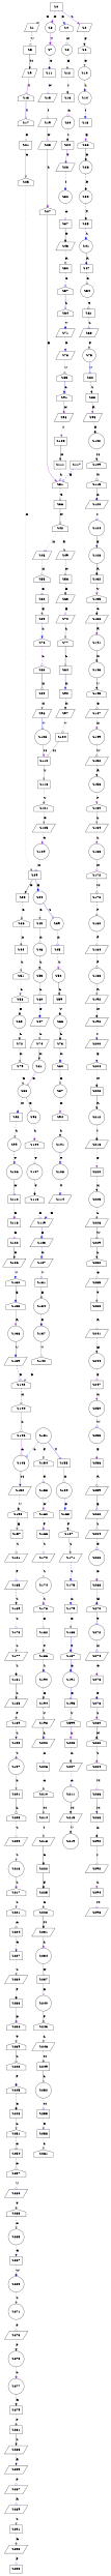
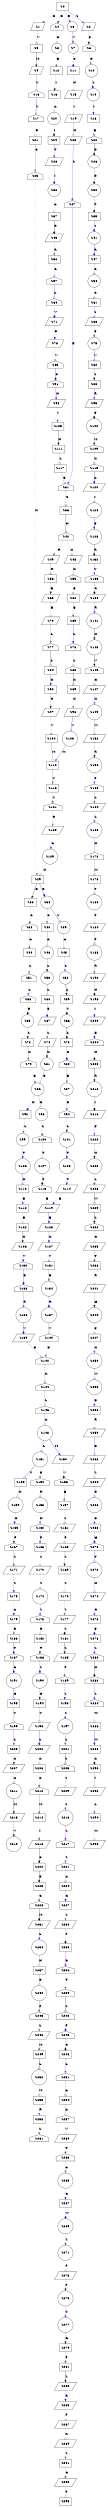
  strict digraph {
    node [shape=box]
    edge [arrowhead=normal color=black style=dotted]
    S1 [shape=parallelogram]
    S0
    S2 [shape=parallelogram]
    S3 [shape=circle]
    S4 [shape=house]
    S5
    S6 [shape=house]
    S7 [shape=circle]
    S8 [shape=circle]
    S9 [shape=parallelogram]
    S10 [shape=circle]
    S11
    S12
    S13 [shape=house]
    S14 [shape=circle]
    S15 [shape=parallelogram]
    S16
    S17 [shape=house]
    S18
    S19 [shape=parallelogram]
    S20 [shape=circle]
    S21
    S22 [shape=house]
    S23 [shape=parallelogram]
    S24
    S25 [shape=house]
    S26 [shape=circle]
    S27 [shape=house]
    S28 [shape=parallelogram]
    S29
    S30 [shape=circle]
    S31 [shape=house]
    S32 [shape=circle]
    S33
    S34 [shape=circle]
    S35
    S36
    S37
    S38 [shape=house]
    S39 [shape=circle]
    S40
    S41 [shape=circle]
    S42 [shape=house]
    S43 [shape=parallelogram]
    S44
    S45
    S46 [shape=circle]
    S47
    S48 [shape=parallelogram]
    S49 [shape=parallelogram]
    S50
    S51 [shape=house]
    S52 [shape=circle]
    S53 [shape=circle]
    S54 [shape=circle]
    S55 [shape=house]
    S56
    S57 [shape=house]
    S58 [shape=house]
    S59
    S60
    S61
    S62
    S63 [shape=parallelogram]
    S64 [shape=house]
    S65 [shape=circle]
    S66 [shape=circle]
    S67 [shape=parallelogram]
    S68 [shape=parallelogram]
    S69
    S70 [shape=parallelogram]
    S71 [shape=parallelogram]
    S72
    S73
    S74 [shape=parallelogram]
    S75 [shape=circle]
    S76 [shape=house]
    S77 [shape=house]
    S78 [shape=parallelogram]
    S79 [shape=house]
    S80 [shape=house]
    S81 [shape=circle]
    S82
    S83 [shape=house]
    S84
    S85 [shape=house]
    S86 [shape=circle]
    S87 [shape=circle]
    S88
    S89
    S90
    S91 [shape=house]
    S92
    S93 [shape=circle]
    S94 [shape=house]
    S95 [shape=parallelogram]
    S96 [shape=parallelogram]
    S97 [shape=parallelogram]
    S98 [shape=parallelogram]
    S99 [shape=circle]
    S100 [shape=house]
    S101 [shape=circle]
    S102 [shape=circle]
    S103 [shape=circle]
    S104
    S105
    S106 [shape=circle]
    S107 [shape=circle]
    S108 [shape=circle]
    S109 [shape=house]
    S110
    S111
    S112
    S113 [shape=house]
    S114 [shape=parallelogram]
    S115 [shape=house]
    S116
    S117
    S118
    S119 [shape=parallelogram]
    S120 [shape=parallelogram]
    S121 [shape=house]
    S122
    S123 [shape=parallelogram]
    S124 [shape=circle]
    S125 [shape=parallelogram]
    S126 [shape=parallelogram]
    S127 [shape=parallelogram]
    S128 [shape=circle]
    S129 [shape=circle]
    S130 [shape=house]
    S131
    S132
    S133 [shape=house]
    S134 [shape=circle]
    S135 [shape=house]
    S136 [shape=circle]
    S137 [shape=circle]
    S138 [shape=parallelogram]
    S139 [shape=parallelogram]
    S140 [shape=house]
    S141 [shape=circle]
    S142 [shape=house]
    S143 [shape=circle]
    S144 [shape=house]
    S145 [shape=house]
    S146 [shape=house]
    S147 [shape=parallelogram]
    S148 [shape=circle]
    S149 [shape=circle]
    S150 [shape=parallelogram]
    S151 [shape=circle]
    S152 [shape=parallelogram]
    S153 [shape=house]
    S154 [shape=house]
    S155
    S156 [shape=circle]
    S157
    S158 [shape=circle]
    S159 [shape=circle]
    S160 [shape=house]
    S161 [shape=parallelogram]
    S162 [shape=house]
    S163
    S164 [shape=parallelogram]
    S165 [shape=parallelogram]
    S166
    S167 [shape=house]
    S168 [shape=circle]
    S169
    S170 [shape=parallelogram]
    S171 [shape=parallelogram]
    S172 [shape=house]
    S173
    S174 [shape=circle]
    S175
    S176
    S177 [shape=parallelogram]
    S178 [shape=house]
    S179
    S180 [shape=circle]
    S181
    S182
    S183
    S184 [shape=parallelogram]
    S185 [shape=parallelogram]
    S186 [shape=house]
    S187 [shape=house]
    S188 [shape=circle]
    S189 [shape=house]
    S190 [shape=circle]
    S191 [shape=circle]
    S192 [shape=parallelogram]
    S193
    S194
    S195
    S196 [shape=parallelogram]
    S197 [shape=circle]
    S198 [shape=parallelogram]
-   S199 [shape=house label=S599]
+   S199 [shape=house]
    S200 [shape=parallelogram]
    S201
    S202 [shape=parallelogram]
    S203
    S204 [shape=house]
    S205 [shape=house]
    S206
    S207 [shape=parallelogram]
    S208
    S209 [shape=parallelogram]
    S210 [shape=house]
    S211 [shape=circle]
    S212 [shape=circle]
    S213 [shape=circle]
    S214
    S215 [shape=parallelogram]
    S216 [shape=parallelogram]
    S217 [shape=house]
    S218 [shape=parallelogram]
    S219 [shape=circle]
    S220
    S221 [shape=house]
    S222
    S223 [shape=circle]
    S224
    S225
    S226 [shape=parallelogram]
    S227
    S228 [shape=house]
    S229
    S230 [shape=parallelogram]
    S231 [shape=parallelogram]
    S232 [shape=house]
    S233
    S234 [shape=circle]
    S235 [shape=parallelogram]
    S236 [shape=house]
    S237
    S238
    S239 [shape=house]
    S240 [shape=circle]
    S241 [shape=parallelogram]
    S242 [shape=house]
    S243 [shape=house]
    S244 [shape=circle]
    S245 [shape=house]
    S246 [shape=parallelogram]
    S247
    S248
    S249
    S250 [shape=circle]
    S251 [shape=house]
    S252 [shape=circle]
    S253 [shape=circle]
    S254
    S255
    S256
    S257 [shape=house]
    S258
    S259 [shape=parallelogram]
    S260 [shape=parallelogram]
    S261 [shape=house]
    S262 [shape=parallelogram]
    S263 [shape=house]
    S264 [shape=parallelogram]
    S265 [shape=circle]
    S266 [shape=circle]
    S267
    S268
    S269 [shape=circle]
    S270 [shape=house]
    S271 [shape=circle]
    S272 [shape=circle]
    S273 [shape=parallelogram]
    S274 [shape=parallelogram]
    S275 [shape=circle]
    S276
    S277 [shape=circle]
    S278
    S279
    S280 [shape=house]
    S281
    S282 [shape=house]
    S283 [shape=parallelogram]
    S284 [shape=house]
    S285 [shape=parallelogram]
    S286
    S287 [shape=parallelogram]
    S288
    S289 [shape=parallelogram]
    S290
    S291
    S292 [shape=parallelogram]
    S293 [shape=parallelogram]
    S294
    S295
    S296 [shape=parallelogram]
    S1 -> S5 [arrowhead=odot label=V style=dashed]
    S0 -> S1 [arrowhead=diamond color=gray40 label=K]
    S0 -> S2 [color=purple label=S style=solid]
    S0 -> S3 [arrowhead=diamond color=purple label=D style=dashed]
    S0 -> S4 [color=blue label=E]
    S2 -> S6 [label=F]
    S3 -> S7 [arrowhead=diamond color=purple label=V style=solid]
    S4 -> S8 [arrowhead=odot color=gray40 label=N]
    S5 -> S9 [label=M style=solid]
    S6 -> S10 [color=gray40 label=D]
    S7 -> S11 [arrowhead=diamond color=blue label=C style=dashed]
    S8 -> S12 [arrowhead=diamond color=gray40 label=E]
    S9 -> S13 [arrowhead=odot color=purple label=Y style=solid]
    S10 -> S14 [arrowhead=diamond color=blue label=S style=dashed]
    S11 -> S15 [arrowhead=odot color=purple label=N]
    S12 -> S16 [label=I]
    S13 -> S17 [arrowhead=odot color=blue label=Y style=solid]
    S14 -> S18 [color=blue label=I style=dashed]
    S15 -> S19 [arrowhead=odot color=gray40 label=I style=dashed]
    S16 -> S20 [arrowhead=odot color=purple label=A]
    S17 -> S21 [arrowhead=odot color=gray40 label=D]
    S18 -> S22 [color=purple label=E]
    S19 -> S23 [arrowhead=odot color=purple label=N style=solid]
    S20 -> S24 [arrowhead=diamond label=I]
    S21 -> S25 [color=gray40 label=G style=solid]
    S22 -> S26 [arrowhead=diamond label=D style=solid]
    S23 -> S27 [arrowhead=diamond color=purple label=L style=solid]
    S24 -> S28 [arrowhead=diamond color=purple label=T style=solid]
    S25 -> S29 [color=gray40 label=K]
    S26 -> S30 [arrowhead=diamond label=D style=dashed]
    S27 -> S31 [color=purple label=E style=solid]
    S28 -> S32 [arrowhead=diamond color=blue label=I style=dashed]
    S29 -> S33 [label=D style=solid]
    S29 -> S34 [arrowhead=diamond color=blue label=E style=solid]
    S30 -> S35 [arrowhead=diamond label=T style=dashed]
    S31 -> S36 [arrowhead=odot label=G style=dashed]
    S32 -> S37 [arrowhead=odot color=purple label=A]
    S33 -> S38 [arrowhead=diamond color=gray40 label=C style=dashed]
    S34 -> S39 [arrowhead=odot color=blue label=S style=solid]
    S34 -> S40 [color=gray40 label=C style=dashed]
    S35 -> S41 [arrowhead=diamond color=blue label=S style=dashed]
    S36 -> S42 [arrowhead=odot label=N style=solid]
    S37 -> S43 [arrowhead=diamond label=D style=solid]
    S38 -> S44 [arrowhead=diamond color=gray40 label=A style=dashed]
    S39 -> S45 [arrowhead=odot color=blue label=A style=dashed]
    S40 -> S46 [arrowhead=odot color=gray40 label=A style=solid]
    S41 -> S47 [arrowhead=diamond color=blue label=R style=solid]
    S42 -> S48 [arrowhead=odot color=blue label=K]
    S42 -> S49 [arrowhead=diamond color=gray40 label=R]
    S43 -> S50 [color=gray40 label=R style=dashed]
    S44 -> S51 [color=gray40 label=L style=dashed]
    S45 -> S52 [color=purple label=L style=dashed]
    S46 -> S53 [label=L style=dashed]
    S47 -> S54 [arrowhead=odot label=C style=dashed]
    S48 -> S55 [arrowhead=odot color=gray40 label=K style=dashed]
    S49 -> S56 [arrowhead=odot label=N style=dashed]
    S50 -> S57 [arrowhead=odot color=blue label=G style=dashed]
    S51 -> S58 [color=purple label=L]
    S52 -> S59 [label=L style=solid]
    S53 -> S60 [arrowhead=odot color=gray40 label=L style=solid]
    S54 -> S61 [arrowhead=odot label=C]
    S55 -> S62 [arrowhead=odot color=blue label=E]
    S56 -> S63 [label=E style=dashed]
    S57 -> S64 [arrowhead=odot color=blue label=L style=solid]
    S58 -> S65 [arrowhead=diamond label=F]
    S59 -> S66 [arrowhead=diamond label=Y]
    S60 -> S67 [arrowhead=diamond color=blue label=F style=dashed]
    S61 -> S68 [arrowhead=odot color=blue label=S style=dashed]
    S62 -> S69 [arrowhead=diamond color=gray40 label=E style=dashed]
    S63 -> S70 [arrowhead=odot color=purple label=E style=dashed]
    S64 -> S71 [arrowhead=diamond color=blue label=V]
    S65 -> S72 [label=L]
    S66 -> S73 [arrowhead=diamond label=L style=solid]
    S67 -> S74 [color=gray40 label=L]
    S68 -> S75 [arrowhead=diamond color=gray40 label=F]
-   S69 -> S76 [color=blue label=L style=dashed]
+   S69 -> S76 [color=blue label=L style=solid]
    S70 -> S77 [color=gray40 label=L style=solid]
    S71 -> S78 [color=blue label=D]
    S72 -> S79 [color=gray40 label=K style=solid]
    S73 -> S80 [arrowhead=diamond color=blue label=K style=dashed]
    S74 -> S81 [label=K style=solid]
    S75 -> S82 [arrowhead=odot color=blue label=V style=solid]
    S76 -> S83 [arrowhead=odot color=purple label=L style=dashed]
    S77 -> S84 [arrowhead=odot label=L style=solid]
    S78 -> S85 [arrowhead=odot label=V]
    S79 -> S86 [arrowhead=diamond color=gray40 label=E]
    S80 -> S87 [color=gray40 label=E style=solid]
    S81 -> S86 [arrowhead=odot color=purple label=E style=solid]
    S82 -> S88 [label=S style=dashed]
    S83 -> S89 [arrowhead=odot label=K style=solid]
    S84 -> S90 [color=blue label=K style=solid]
    S85 -> S91 [arrowhead=diamond color=blue label=C style=solid]
    S86 -> S92 [arrowhead=diamond color=blue label=N]
    S86 -> S93 [arrowhead=odot color=gray40 label=D style=solid]
    S87 -> S94 [color=purple label=D style=dashed]
    S88 -> S95 [color=purple label=R style=solid]
    S89 -> S96 [color=gray40 label=K]
    S90 -> S97 [label=K style=dashed]
    S91 -> S98 [arrowhead=diamond color=purple label=N style=solid]
    S92 -> S99 [color=gray40 label=L style=dashed]
    S93 -> S100 [arrowhead=diamond color=purple label=L]
    S94 -> S101 [label=L]
    S95 -> S102 [arrowhead=diamond label=F]
    S96 -> S103 [arrowhead=odot color=blue label=V style=solid]
    S97 -> S104 [arrowhead=odot label=V]
    S98 -> S105 [color=purple label=I]
    S99 -> S106 [color=blue label=T style=dashed]
    S100 -> S107 [arrowhead=odot color=gray40 label=T style=dashed]
    S101 -> S108 [color=blue label=T style=solid]
    S102 -> S109 [label=M]
    S103 -> S110 [color=purple label=M style=solid]
    S104 -> S110 [arrowhead=odot color=gray40 label=M style=solid]
    S105 -> S111 [label=N style=solid]
    S106 -> S112 [arrowhead=odot color=blue label=N style=solid]
    S107 -> S113 [arrowhead=diamond label=T style=dashed]
    S108 -> S114 [color=blue label=T]
    S109 -> S115 [arrowhead=odot label=K]
    S110 -> S116 [color=gray40 label=Y style=solid]
-   S111 -> S31 [arrowhead=odot color=blue label=L]
+   S111 -> S117 [arrowhead=odot color=blue label=L]
    S112 -> S118 [arrowhead=diamond color=purple label=E style=dashed]
    S113 -> S119 [arrowhead=odot color=purple label=E]
    S114 -> S119 [color=blue label=E]
    S115 -> S120 [arrowhead=diamond color=blue label=A style=solid]
    S116 -> S121 [arrowhead=diamond color=gray40 label=Y style=dashed]
    S117 -> S31 [arrowhead=odot color=blue label=E style=dashed]
    S118 -> S122 [arrowhead=odot color=purple label=E]
    S119 -> S123 [color=blue label=E style=solid]
    S120 -> S124 [arrowhead=odot color=blue label=I]
    S121 -> S125 [color=gray40 label=D style=dashed]
    S122 -> S126 [label=K style=solid]
    S123 -> S127 [color=blue label=K style=dashed]
    S124 -> S128 [color=blue label=F style=solid]
    S125 -> S129 [arrowhead=diamond color=purple label=G]
    S126 -> S130 [color=blue label=V]
    S127 -> S131 [arrowhead=odot color=blue label=V]
    S128 -> S132 [arrowhead=diamond label=R style=solid]
    S129 -> S29 [arrowhead=odot color=blue label=K]
    S130 -> S133 [arrowhead=diamond color=blue label=E style=solid]
    S131 -> S134 [arrowhead=diamond color=gray40 label=E style=solid]
    S132 -> S135 [color=purple label=Y style=solid]
    S133 -> S136 [color=purple label=R style=solid]
    S134 -> S137 [arrowhead=diamond color=blue label=R style=dashed]
    S135 -> S138 [arrowhead=diamond label=C style=dashed]
    S136 -> S139 [arrowhead=diamond color=blue label=V style=solid]
    S137 -> S140 [arrowhead=odot color=gray40 label=V style=solid]
    S138 -> S141 [arrowhead=diamond color=purple label=R style=solid]
    S139 -> S142 [arrowhead=odot color=blue label=D style=dashed]
    S140 -> S142 [color=gray40 label=D]
    S141 -> S143 [label=K style=solid]
    S142 -> S144 [arrowhead=odot label=K style=dashed]
    S143 -> S145 [label=V style=solid]
    S144 -> S146 [arrowhead=odot color=gray40 label=L style=solid]
    S145 -> S147 [arrowhead=odot label=Q]
    S146 -> S148 [arrowhead=odot color=purple label=A style=solid]
    S147 -> S149 [color=purple label=K style=dashed]
    S148 -> S150 [color=blue label=M style=solid]
-   S151 -> S148 [arrowhead=odot color=blue label=L style=dashed]
+   S148 -> S151 [arrowhead=odot color=blue label=L style=dashed]
    S149 -> S152 [arrowhead=odot label=W style=dashed]
    S150 -> S153 [arrowhead=diamond label=V]
    S151 -> S154 [color=gray40 label=F]
    S151 -> S155 [arrowhead=odot color=blue label=Y style=solid]
    S152 -> S156 [label=R style=dashed]
    S153 -> S157 [color=gray40 label=E style=solid]
    S154 -> S158 [arrowhead=odot color=blue label=R]
    S155 -> S159 [arrowhead=odot color=gray40 label=K style=solid]
    S156 -> S160 [color=purple label=P style=dashed]
    S157 -> S161 [arrowhead=odot label=S]
    S158 -> S162 [color=purple label=N style=dashed]
    S159 -> S163 [color=blue label=D style=dashed]
    S160 -> S164 [color=gray40 label=L style=solid]
    S161 -> S165 [arrowhead=odot color=blue label=P]
    S162 -> S166 [arrowhead=diamond color=purple label=P style=dashed]
    S163 -> S167 [label=P]
    S164 -> S168 [color=purple label=L]
    S165 -> S169 [label=S style=dashed]
    S166 -> S170 [arrowhead=odot color=purple label=S]
    S167 -> S171 [arrowhead=diamond color=gray40 label=S style=solid]
    S168 -> S172 [arrowhead=odot color=purple label=N style=solid]
    S169 -> S173 [arrowhead=odot color=purple label=S]
    S170 -> S174 [arrowhead=odot color=gray40 label=S]
    S171 -> S175 [color=blue label=S style=dashed]
    S172 -> S176 [arrowhead=odot label=M style=dashed]
    S173 -> S177 [color=gray40 label=S style=dashed]
    S174 -> S178 [arrowhead=diamond color=purple label=S style=dashed]
    S175 -> S179 [color=blue label=A]
    S176 -> S180 [arrowhead=odot label=P style=dashed]
    S177 -> S181 [arrowhead=diamond label=S]
    S178 -> S182 [arrowhead=odot color=gray40 label=D style=dashed]
    S179 -> S183 [color=gray40 label=D style=dashed]
    S180 -> S184 [arrowhead=odot color=gray40 label=P style=dashed]
    S181 -> S185 [label=S style=solid]
    S182 -> S186 [label=T]
    S183 -> S187 [arrowhead=diamond color=blue label=T style=solid]
    S184 -> S188 [arrowhead=odot label=P style=dashed]
    S185 -> S189 [arrowhead=diamond color=gray40 label=P]
    S186 -> S190 [arrowhead=diamond color=blue label=S style=dashed]
    S187 -> S191 [arrowhead=diamond color=blue label=G style=solid]
    S188 -> S192 [color=gray40 label=R style=solid]
    S189 -> S193 [color=blue label=S style=dashed]
    S190 -> S194 [label=Q style=dashed]
    S191 -> S195 [arrowhead=odot color=blue label=Q style=solid]
    S192 -> S196 [arrowhead=diamond label=N style=dashed]
    S193 -> S197 [arrowhead=diamond color=purple label=S]
    S194 -> S198 [arrowhead=odot label=Y style=dashed]
    S195 -> S199 [arrowhead=odot color=gray40 label=Y style=solid]
    S196 -> S200 [color=blue label=I]
    S197 -> S201 [color=gray40 label=L style=solid]
    S198 -> S202 [arrowhead=diamond color=blue label=L style=solid]
    S199 -> S203 [color=purple label=L style=solid]
    S200 -> S204 [color=blue label=E]
    S201 -> S205 [arrowhead=odot label=L style=solid]
    S202 -> S206 [arrowhead=odot color=purple label=A]
    S203 -> S207 [label=A]
    S204 -> S208 [arrowhead=diamond label=N]
    S205 -> S209 [arrowhead=odot color=gray40 label=S style=dashed]
    S206 -> S210 [arrowhead=diamond color=gray40 label=A]
    S207 -> S211 [arrowhead=odot color=blue label=A]
    S208 -> S212 [label=R style=solid]
    S209 -> S213 [color=purple label=S]
    S210 -> S214 [arrowhead=diamond color=gray40 label=M style=solid]
    S211 -> S215 [label=M style=solid]
    S212 -> S216 [arrowhead=diamond label=I style=dashed]
    S213 -> S217 [arrowhead=diamond color=purple label=S style=solid]
    S214 -> S218 [arrowhead=diamond color=gray40 label=I]
    S215 -> S219 [label=V style=dashed]
    S216 -> S220 [color=purple label=F style=dashed]
    S217 -> S221 [color=purple label=S]
    S218 -> S222 [arrowhead=diamond label=C style=solid]
    S220 -> S223 [label=K style=dashed]
    S221 -> S224 [arrowhead=odot label=A]
    S222 -> S225 [arrowhead=diamond label=F style=solid]
    S223 -> S226 [arrowhead=diamond color=gray40 label=L style=dashed]
    S224 -> S227 [color=blue label=G style=dashed]
    S225 -> S228 [arrowhead=diamond color=gray40 label=G]
    S226 -> S229 [arrowhead=odot label=W style=solid]
    S227 -> S230 [color=gray40 label=S]
    S228 -> S231 [arrowhead=diamond label=M style=solid]
    S229 -> S232 [label=L style=solid]
    S230 -> S233 [arrowhead=diamond label=P]
    S231 -> S234 [arrowhead=diamond color=purple label=L style=solid]
    S232 -> S235 [arrowhead=odot color=gray40 label=Q style=dashed]
    S233 -> S236 [arrowhead=diamond color=purple label=D style=solid]
    S234 -> S237 [arrowhead=odot color=gray40 label=N style=solid]
    S235 -> S238 [arrowhead=diamond color=gray40 label=T style=solid]
    S236 -> S239 [color=gray40 label=T]
    S237 -> S240 [arrowhead=odot color=purple label=D style=solid]
    S238 -> S241 [arrowhead=odot color=gray40 label=R]
    S239 -> S242 [arrowhead=odot label=S style=solid]
    S240 -> S243 [arrowhead=diamond color=gray40 label=P style=solid]
    S241 -> S244 [label=H style=dashed]
    S242 -> S245 [arrowhead=diamond color=blue label=P]
    S243 -> S246 [color=gray40 label=L]
    S244 -> S247 [arrowhead=odot color=purple label=F style=dashed]
    S245 -> S248 [arrowhead=diamond label=C style=dashed]
    S246 -> S249 [arrowhead=diamond color=gray40 label=M style=dashed]
    S247 -> S250 [color=purple label=K]
    S248 -> S251 [color=purple label=L style=solid]
    S249 -> S252 [arrowhead=odot label=L style=solid]
    S250 -> S253 [arrowhead=odot color=blue label=W style=dashed]
    S251 -> S254 [arrowhead=odot label=A style=dashed]
    S252 -> S255 [arrowhead=odot color=blue label=M]
    S253 -> S256 [arrowhead=diamond color=purple label=E]
    S254 -> S257 [arrowhead=odot color=gray40 label=A style=solid]
    S255 -> S258 [color=purple label=R]
    S256 -> S259 [arrowhead=odot label=R]
    S257 -> S260 [arrowhead=odot color=purple label=V]
    S258 -> S261 [color=gray40 label=L]
    S259 -> S262 [arrowhead=odot color=blue label=E style=solid]
    S260 -> S263 [arrowhead=diamond color=gray40 label=T]
    S262 -> S264 [arrowhead=odot color=gray40 label=S style=solid]
    S263 -> S265 [color=gray40 label=A style=dashed]
    S264 -> S266 [arrowhead=odot color=blue label=D style=dashed]
    S265 -> S267 [color=blue label=G]
    S266 -> S268 [arrowhead=diamond color=purple label=D]
    S267 -> S269 [arrowhead=diamond color=blue label=W]
    S268 -> S270 [arrowhead=diamond color=blue label=H style=dashed]
    S269 -> S271 [arrowhead=diamond color=gray40 label=S style=dashed]
    S270 -> S272 [arrowhead=odot color=blue label=T style=solid]
    S271 -> S273 [arrowhead=odot color=gray40 label=P]
    S272 -> S274 [arrowhead=odot color=blue label=K style=dashed]
    S273 -> S275 [label=P]
    S274 -> S276 [arrowhead=diamond color=purple label=Q]
    S275 -> S277 [arrowhead=diamond color=purple label=L style=dashed]
    S276 -> S278 [arrowhead=diamond color=blue label=F]
    S277 -> S279 [label=G style=dashed]
    S278 -> S280 [arrowhead=diamond color=purple label=S style=solid]
    S279 -> S281 [arrowhead=diamond color=gray40 label=P style=dashed]
    S280 -> S282 [arrowhead=diamond label=N style=solid]
    S281 -> S283 [label=S style=solid]
    S282 -> S284 [arrowhead=diamond color=purple label=S style=solid]
    S283 -> S285 [color=blue label=R style=dashed]
    S284 -> S286 [arrowhead=odot color=purple label=M]
    S285 -> S287 [arrowhead=odot color=purple label=P]
    S286 -> S288 [color=blue label=M style=solid]
    S287 -> S289 [arrowhead=odot color=purple label=R style=dashed]
    S288 -> S290 [arrowhead=diamond label=A]
    S289 -> S291 [color=gray40 label=S]
    S290 -> S292 [arrowhead=odot color=gray40 label=I style=solid]
    S291 -> S293 [arrowhead=diamond color=gray40 label=G style=dashed]
    S292 -> S294 [color=purple label=L]
    S293 -> S295 [arrowhead=odot color=purple label=P style=dashed]
    S294 -> S296 [arrowhead=odot color=purple label=M]
  }
